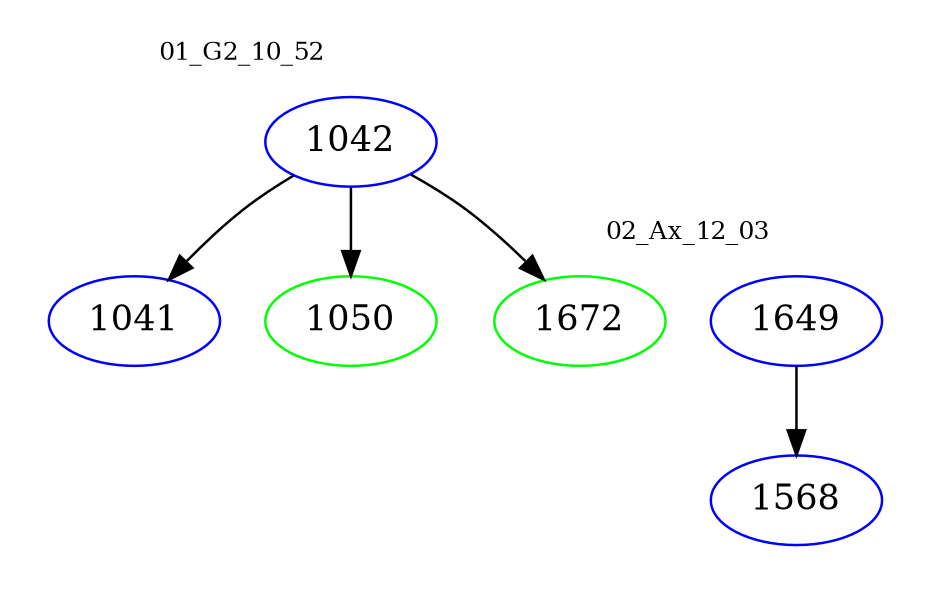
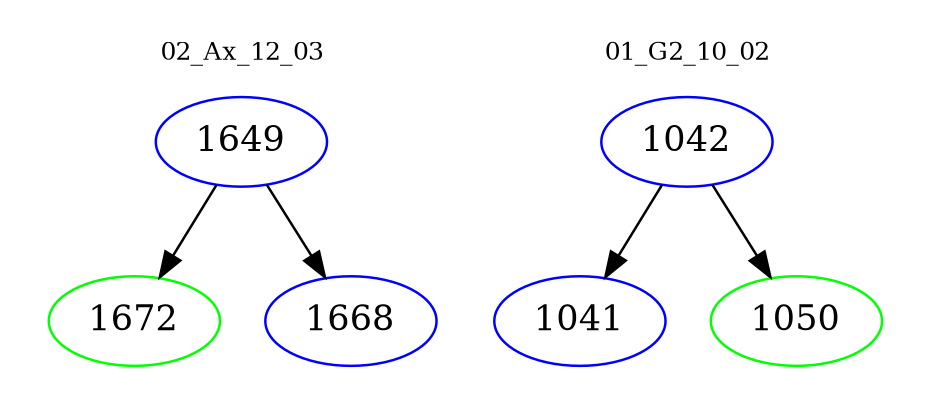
  digraph {
    node [color=blue]
    edge [color=black]
    n1 [label=1649]
    n2 [color=green label=1672]
-   n3 [label=1568]
+   n3 [label=1668]
    n4 [label=1042]
    n5 [label=1041]
    n6 [color=green label=1050]
    subgraph cluster_1 {
      color=white
      fontsize=10
      label="02_Ax_12_03"
      n1
      n2
      n3
    }
    subgraph cluster_2 {
      color=white
      fontsize=10
-     label="01_G2_10_52"
+     label="01_G2_10_02"
      n4
      n5
      n6
    }
-   n4 -> n2
+   n1 -> n2
    n1 -> n3
    n4 -> n5
    n4 -> n6
  }
